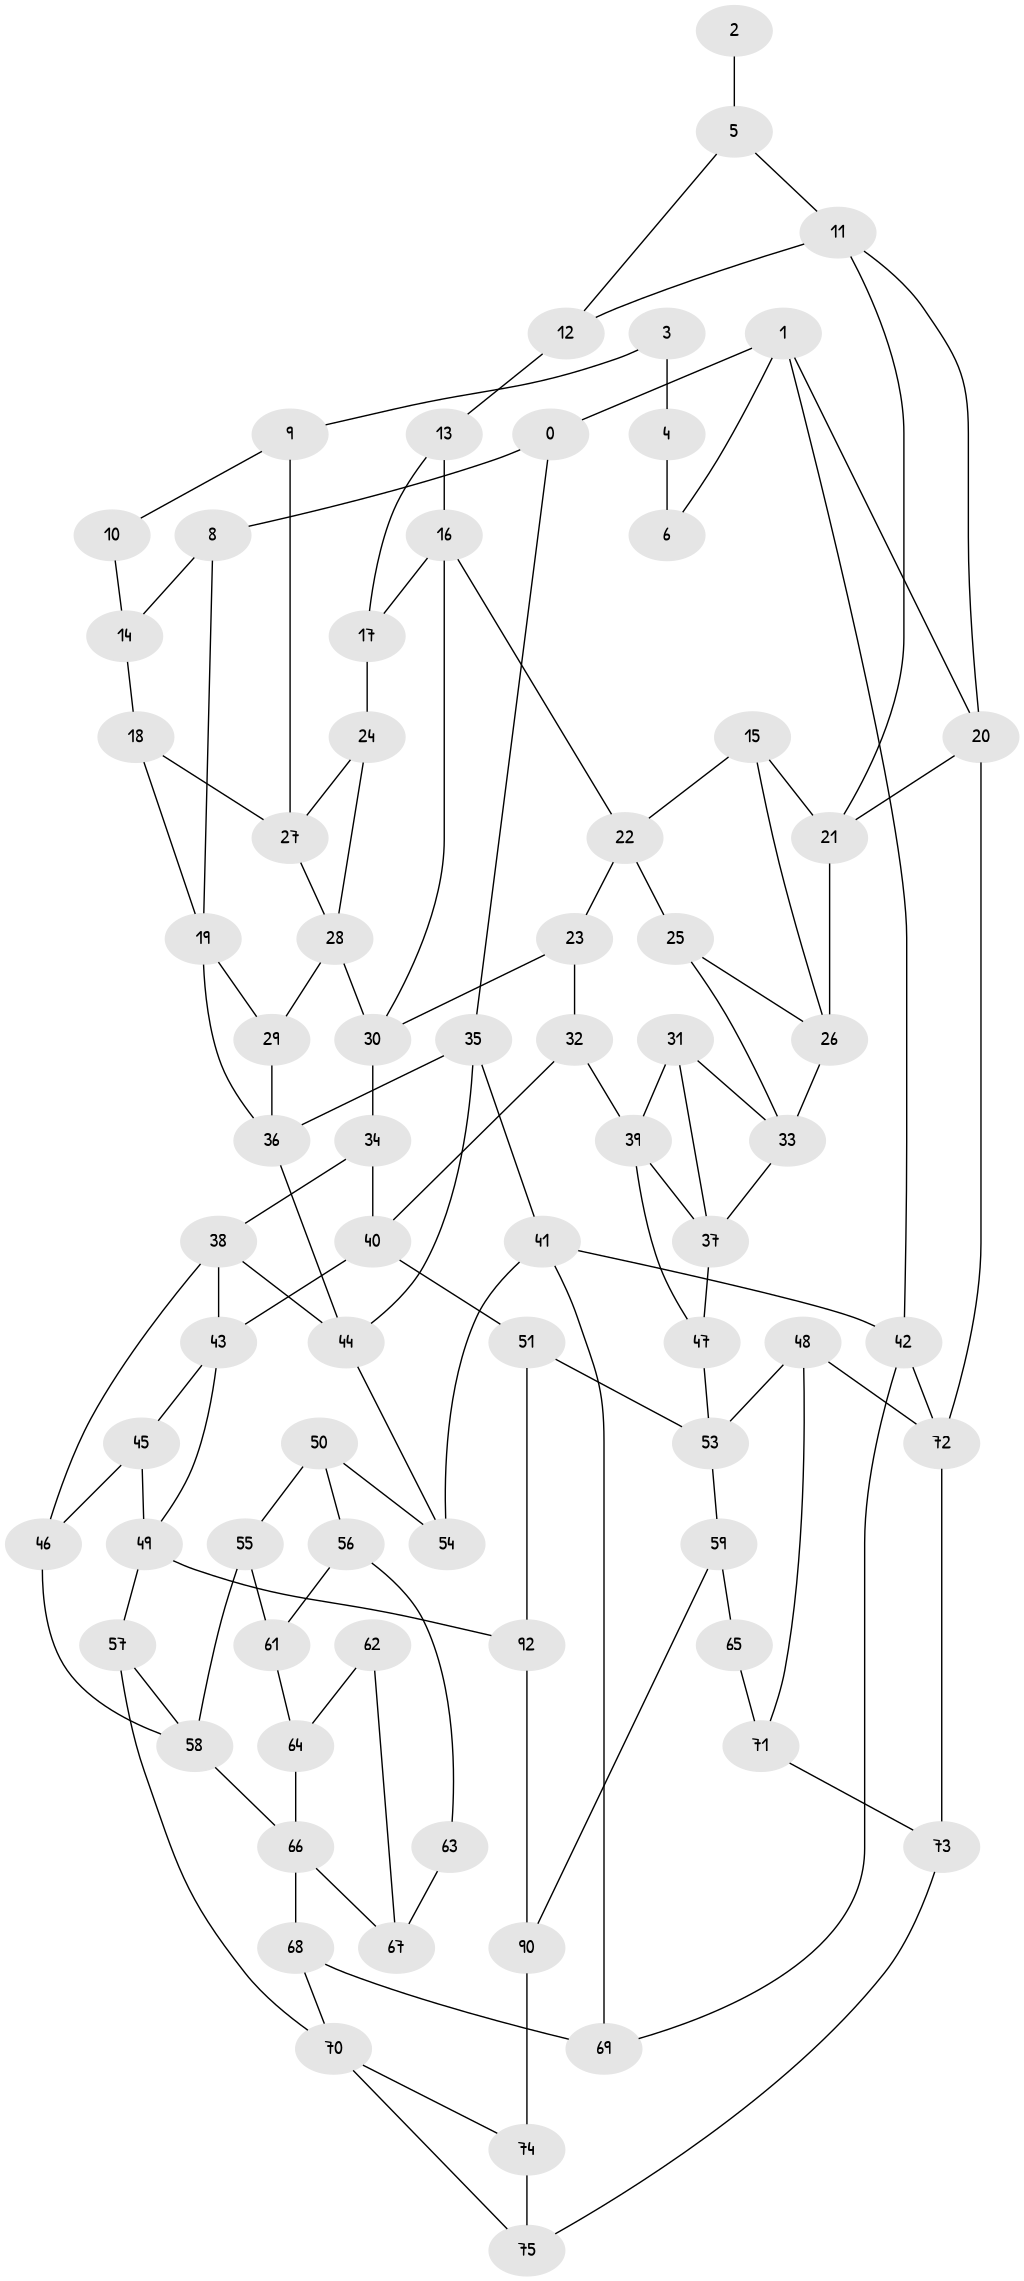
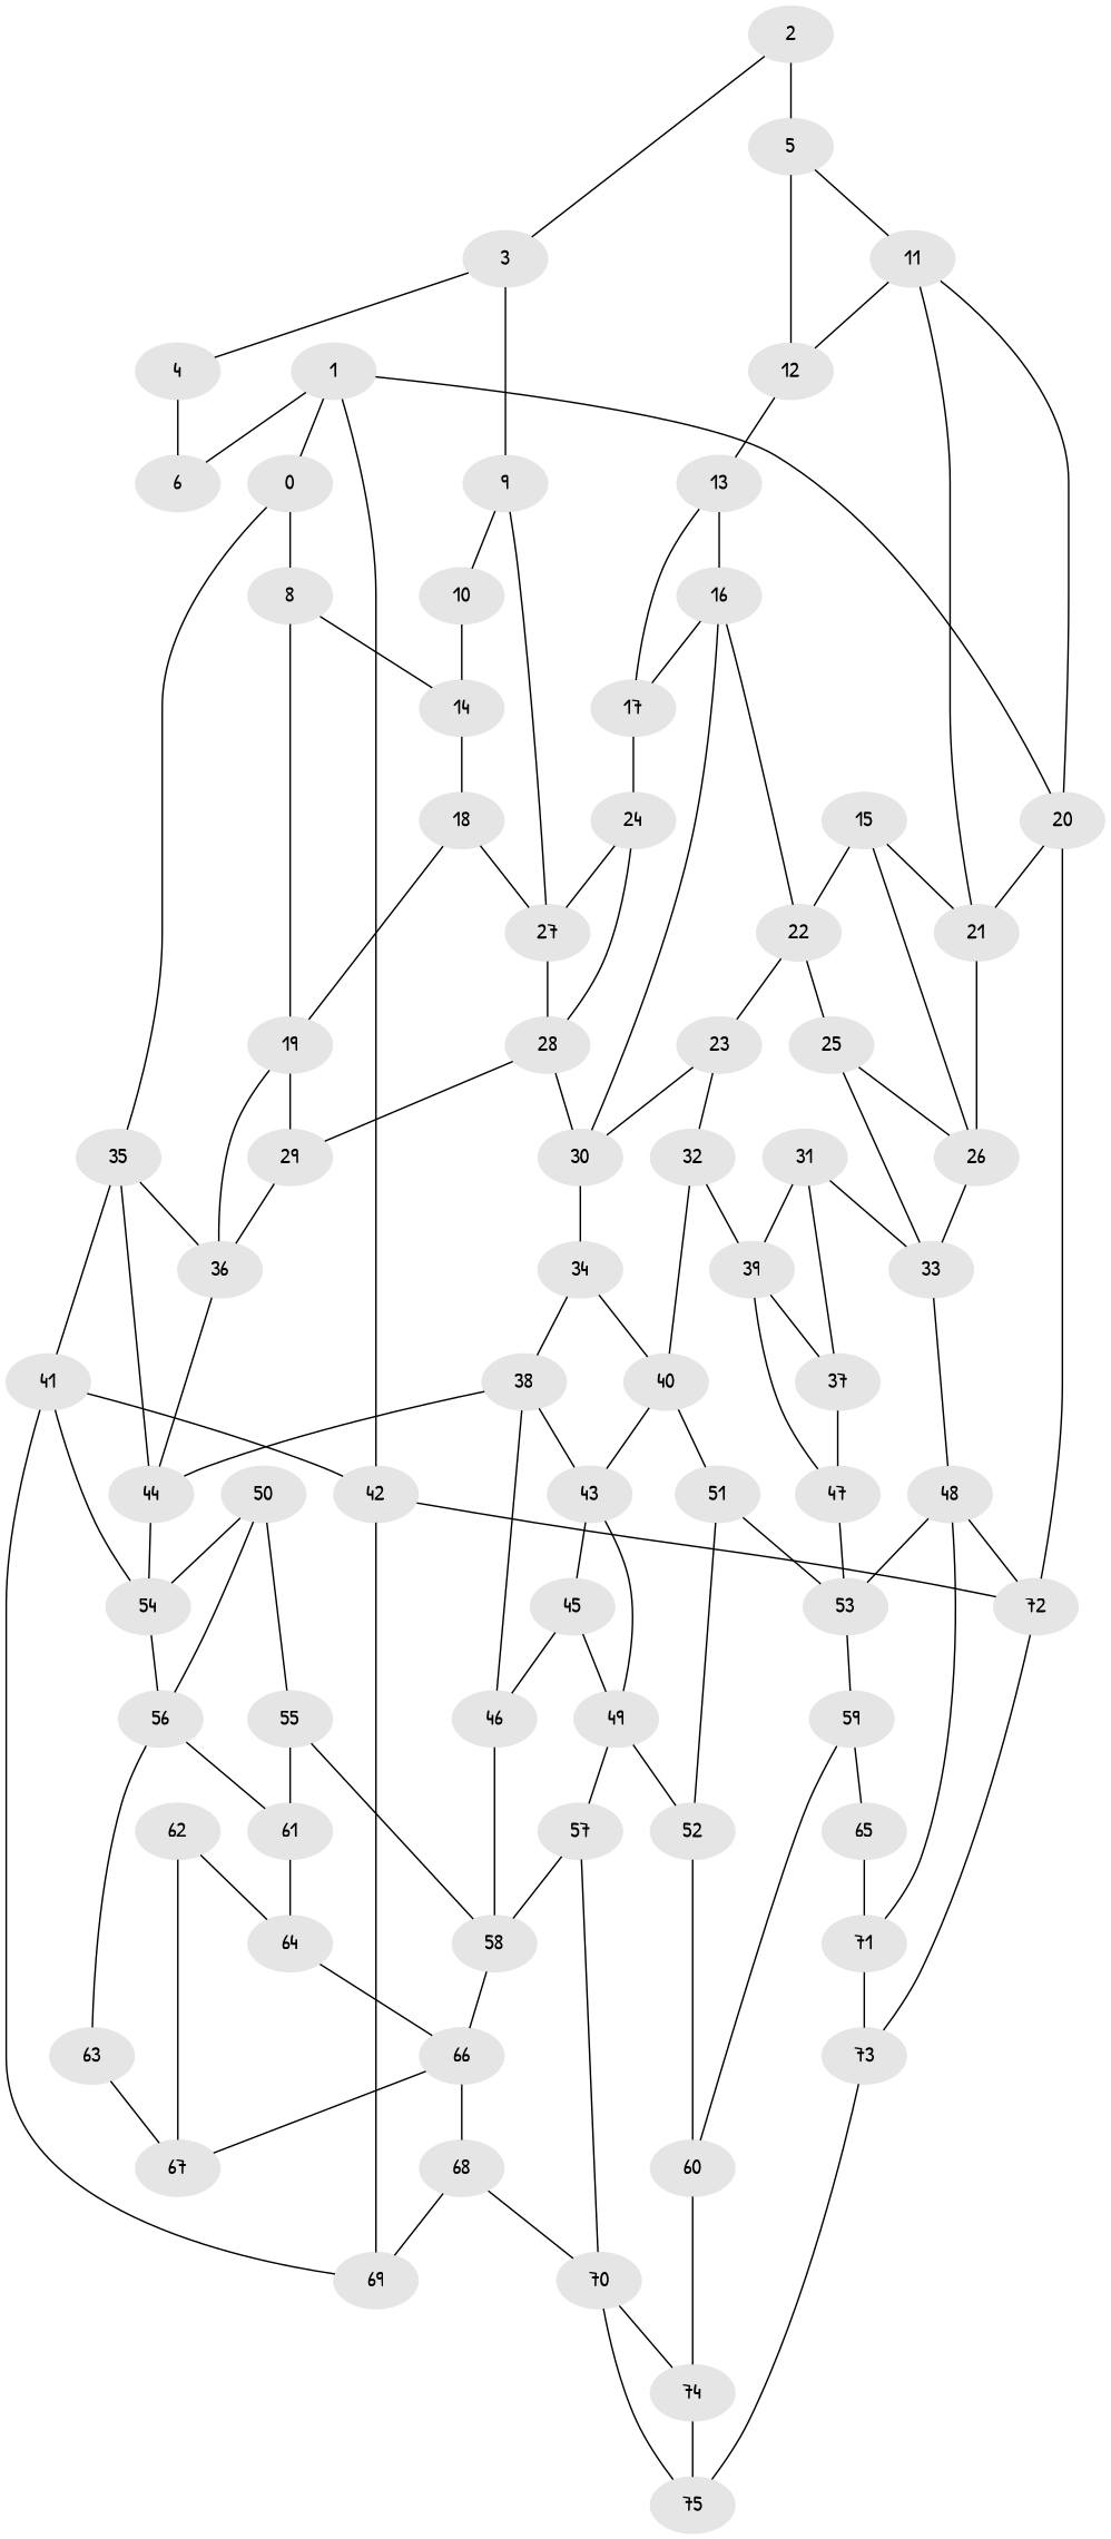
  graph {
    fontname="Patrick Hand"
    node [color=gray90 fontname="Patrick Hand" style=filled]
    edge [fontname="Patrick Hand" weight=1.0]
    1
    6
    n3 [label=0]
    20
    42
    8
    35
    21
    72
    69
    2
    3
    5
    4
    9
    11
    12
    10
    27
    13
    14
    19
    36
    41
    44
    18
    29
    28
    26
    16
    17
    22
    30
    24
    15
    23
    25
    33
    34
    73
    32
    39
    40
    37
    38
    31
    47
    43
    51
    46
    54
    53
    45
    49
    58
-   52 [label=92]
+   52
    56
    57
    55
    61
    66
    59
    48
    71
-   60 [label=90]
+   60
    70
    50
    63
    74
    65
    64
    67
    75
    68
    62
    1 -- 6
    1 -- n3
    1 -- 20
    1 -- 42
    n3 -- 8
    n3 -- 35
    20 -- 21
    20 -- 72 [weight=2.0]
    42 -- 72
    42 -- 69
    8 -- 14
    8 -- 19
    35 -- 36
    35 -- 41
    35 -- 44
    21 -- 26
    72 -- 73
+   2 -- 3
    2 -- 5 [weight=2.0]
    3 -- 4
    3 -- 9
    5 -- 11
    5 -- 12
    4 -- 6 [weight=2.0]
    9 -- 10
    9 -- 27
    11 -- 20
    11 -- 21
    11 -- 12
    12 -- 13
    10 -- 14 [weight=2.0]
    27 -- 28
    13 -- 16
    13 -- 17
    14 -- 18
    19 -- 36
    19 -- 29
    36 -- 44
    41 -- 42
    41 -- 69
    41 -- 54
    44 -- 54
    18 -- 27
    18 -- 19
    29 -- 36
    28 -- 29
    28 -- 30
    26 -- 33
    16 -- 17
    16 -- 22
    16 -- 30
    17 -- 24 [weight=2.0]
    22 -- 23
    22 -- 25
    30 -- 34
    24 -- 27
    24 -- 28
    15 -- 21
    15 -- 26
    15 -- 22
    23 -- 30
    23 -- 32
    25 -- 26
    25 -- 33
-   33 -- 37
+   33 -- 48
    34 -- 40
    34 -- 38
    73 -- 75
    32 -- 39
    32 -- 40
    39 -- 37
    39 -- 47
    40 -- 43
    40 -- 51
    37 -- 47 [weight=2.0]
    38 -- 44
    38 -- 43
    38 -- 46
    31 -- 33
    31 -- 39
    31 -- 37
    47 -- 53
    43 -- 45
    43 -- 49
    51 -- 53
    51 -- 52
    46 -- 58
+   54 -- 56
    53 -- 59
    45 -- 46
    45 -- 49
    49 -- 52
    49 -- 57
    58 -- 66
    52 -- 60
    56 -- 61
    56 -- 63
    57 -- 58
    57 -- 70
    55 -- 58
    55 -- 61
    61 -- 64 [weight=2.0]
    66 -- 67
    66 -- 68
    59 -- 60
    59 -- 65 [weight=2.0]
    48 -- 72
    48 -- 53
    48 -- 71
    71 -- 73
    60 -- 74 [weight=2.0]
    70 -- 74
    70 -- 75
    50 -- 54
    50 -- 56
    50 -- 55
    63 -- 67
    74 -- 75
    65 -- 71 [weight=2.0]
    64 -- 66
    68 -- 69
    68 -- 70
    62 -- 64
    62 -- 67 [weight=2.0]
  }
